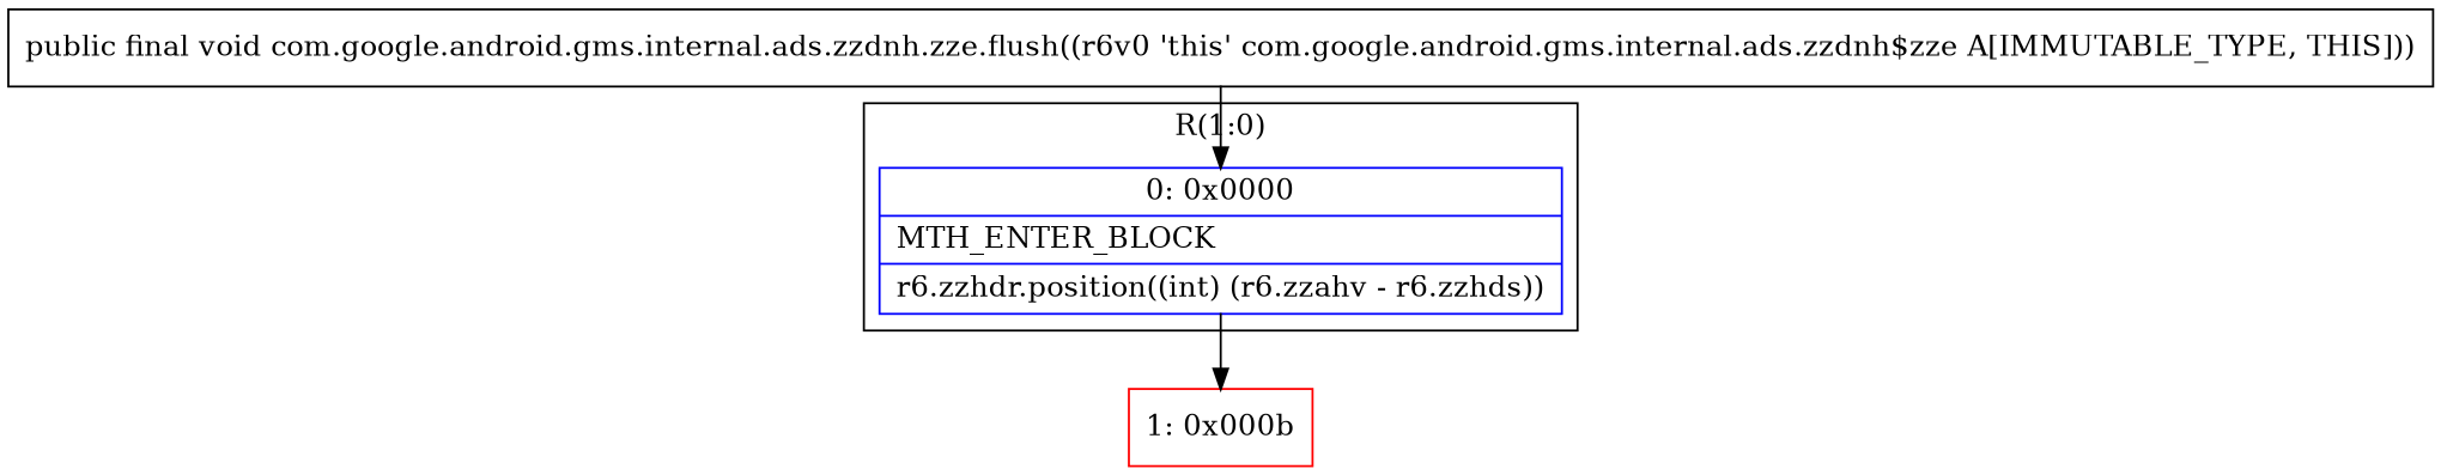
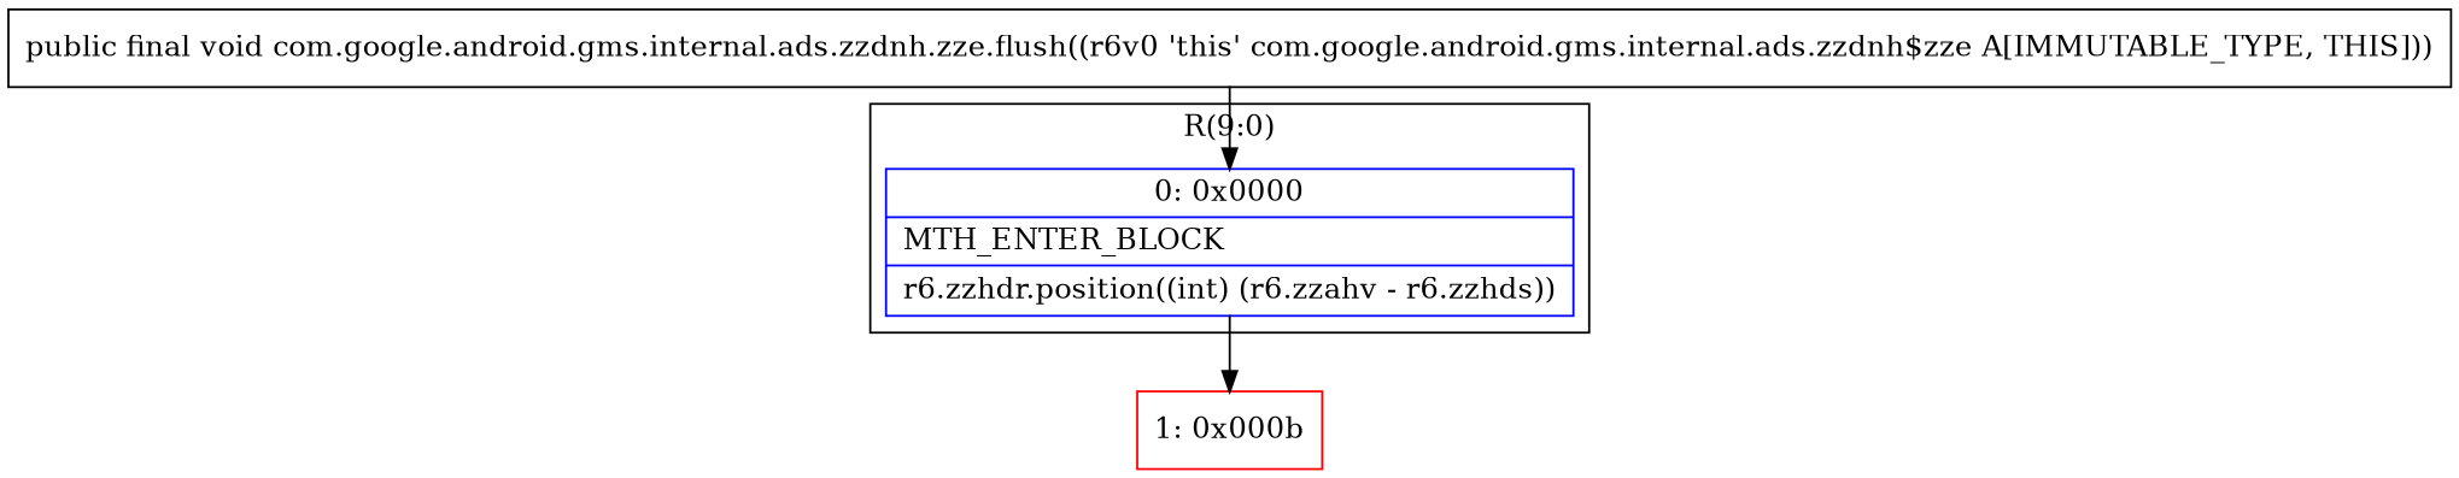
  digraph {
    node [shape=record]
    n1 [color=blue label="{0\:\ 0x0000|MTH_ENTER_BLOCK\l|r6.zzhdr.position((int) (r6.zzahv \- r6.zzhds))\l}"]
    n2 [color=red label="{1\:\ 0x000b}"]
    n3 [label="{public final void com.google.android.gms.internal.ads.zzdnh.zze.flush((r6v0 'this' com.google.android.gms.internal.ads.zzdnh$zze A[IMMUTABLE_TYPE, THIS])) }"]
    subgraph cluster_1 {
-     label="R(1:0)"
+     label="R(9:0)"
      n1
    }
    n1 -> n2
    n3 -> n1
  }
